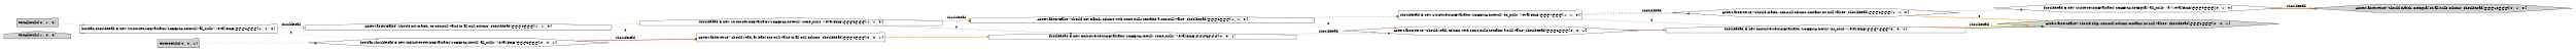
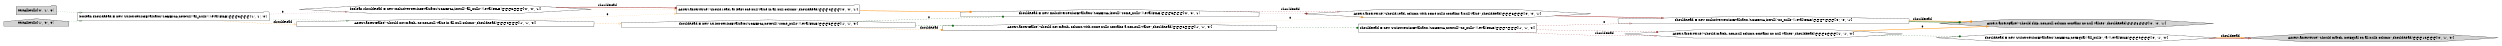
  digraph {
    rankdir=LR
    node [fillcolor=white shape=house style=filled]
    edge [style=dashed color=darkorange arrowhead=onormal]
    n1 [label="Assert.assertFalse(\"Should not match: column with some nulls contains a non-null value\",shouldRead)@@@6@@@['1', '1', '0']"]
    n2 [label="shouldRead = new StrictMetricsEvaluator(SCHEMA,notNull(\"no_nulls\")).eval(FILE)@@@7@@@['1', '1', '0']" shape=folder]
    n3 [label="Assert.assertTrue(\"Should read: column with some nulls contains a null value\",shouldRead)@@@6@@@['0', '0', '1']" shape=hexagon]
    n4 [label="shouldRead = new StrictMetricsEvaluator(SCHEMA,notNull(\"some_nulls\")).eval(FILE)@@@5@@@['1', '1', '0']"]
    n5 [label="shouldRead = new InclusiveMetricsEvaluator(SCHEMA,isNull(\"some_nulls\")).eval(FILE)@@@5@@@['0', '0', '1']"]
    n6 [fillcolor=lightgray label="Assert.assertTrue(\"Should match: notEqual on all nulls column\",shouldRead)@@@10@@@['0', '1', '0']" shape=hexagon]
    n7 [fillcolor=lightgray label="testAllNulls['0', '1', '0']" shape=folder]
    n8 [label="boolean shouldRead = new StrictMetricsEvaluator(SCHEMA,notNull(\"all_nulls\")).eval(FILE)@@@3@@@['1', '1', '0']" shape=folder]
    n9 [label="shouldRead = new InclusiveMetricsEvaluator(SCHEMA,isNull(\"no_nulls\")).eval(FILE)@@@7@@@['0', '0', '1']"]
    n10 [label="Assert.assertTrue(\"Should match: non-null column contains no null values\",shouldRead)@@@8@@@['1', '1', '0']" shape=hexagon]
    n11 [fillcolor=lightgray label="Assert.assertFalse(\"Should skip: non-null column contains no null values\",shouldRead)@@@8@@@['0', '0', '1']" shape=hexagon]
    n12 [label="Assert.assertTrue(\"Should read: at least one null value in all null column\",shouldRead)@@@4@@@['0', '0', '1']" shape=folder]
    n13 [fillcolor=lightgray label="testAllNulls['1', '0', '0']"]
    n14 [label="shouldRead = new StrictMetricsEvaluator(SCHEMA,notEqual(\"all_nulls\",\"a\")).eval(FILE)@@@9@@@['0', '1', '0']" shape=hexagon]
-   n15 [fillcolor=lightgray label="testNoNulls['0', '0', '1']" shape=folder]
    n16 [label="boolean shouldRead = new InclusiveMetricsEvaluator(SCHEMA,isNull(\"all_nulls\")).eval(FILE)@@@3@@@['0', '0', '1']" shape=hexagon]
    n17 [label="Assert.assertFalse(\"Should not match: no non-null value in all null column\",shouldRead)@@@4@@@['1', '1', '0']"]
    n1 -> n2 [color=darkgreen arrowhead=dot]
    n1 -> n3 [label=0 style=dotted arrowhead=dot]
    n2 -> n9 [label=0 color=brown]
    n2 -> n10 [color=brown arrowhead=dot]
    n2 -> n10 [label=shouldRead color=brown]
    n3 -> n9 [style=bold color=brown]
    n4 -> n1 [color=darkgreen arrowhead=dot]
    n4 -> n1 [label=shouldRead arrowhead=dot]
    n4 -> n5 [label=0 color=darkgreen arrowhead=dot]
    n5 -> n3 [label=shouldRead color=brown]
    n5 -> n3 [style=dotted color=brown arrowhead=dot]
    n7 -> n8 [style=dotted color=darkgreen]
    n8 -> n16 [label=0 style=dotted color=brown]
    n8 -> n17 [style=dotted color=darkgreen]
    n8 -> n17 [label=shouldRead]
    n9 -> n11 [label=shouldRead style=bold arrowhead=dot]
    n9 -> n11 [style=bold color=darkgreen arrowhead=dot]
    n10 -> n11 [label=0 style=bold]
    n10 -> n14 [color=darkgreen arrowhead=dot]
    n12 -> n5 [style=bold arrowhead=dot]
    n13 -> n8 [style=dotted color=darkgreen]
    n14 -> n6 [label=shouldRead style=bold]
    n14 -> n6 [style=bold color=brown]
-   n15 -> n16 [style=dotted color=darkgreen arrowhead=dot]
    n16 -> n12 [label=shouldRead style=bold color=brown arrowhead=dot]
    n16 -> n12 [style=dotted]
    n17 -> n4
    n17 -> n12 [label=0 style=dotted]
  }
